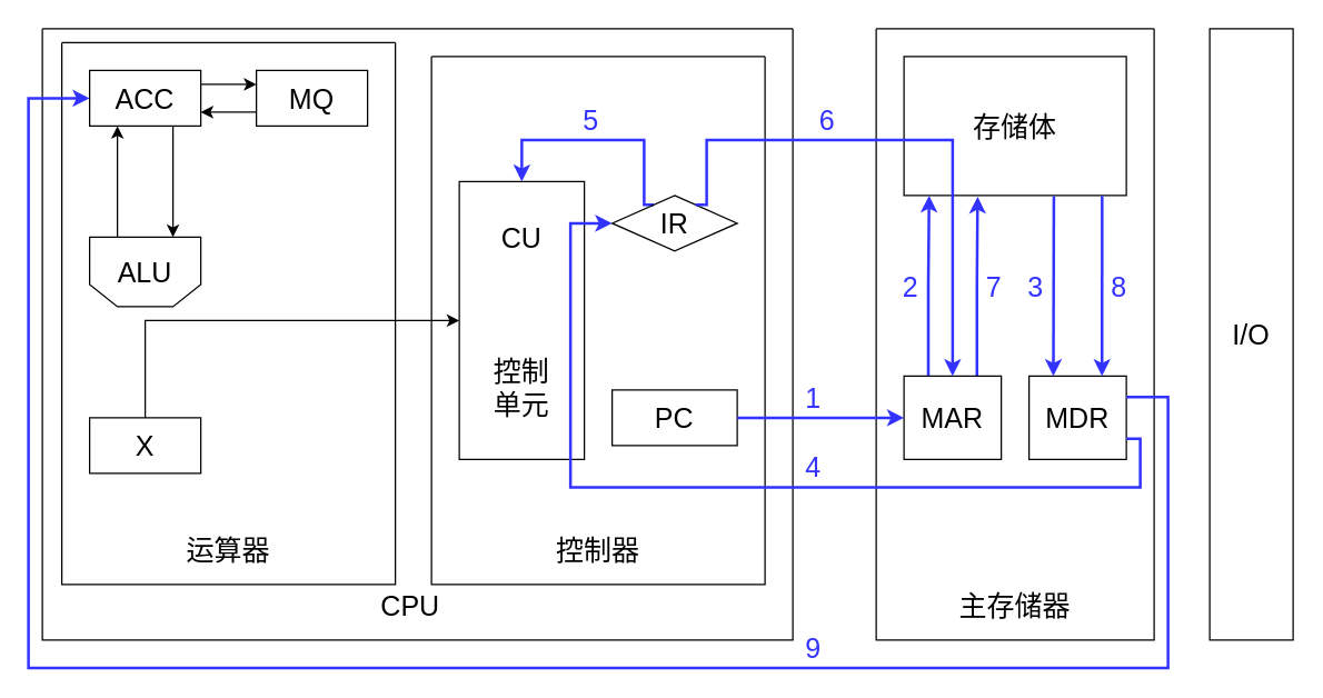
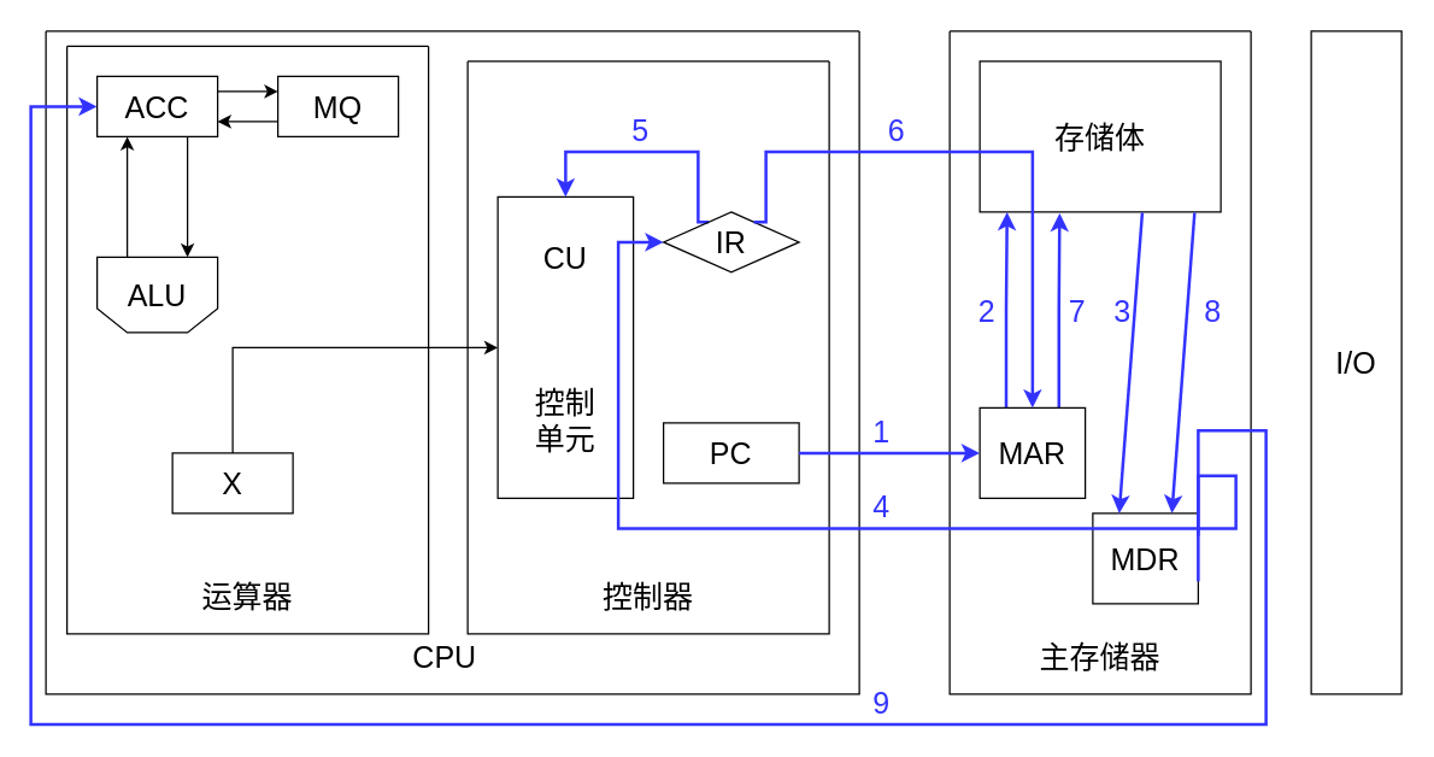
  <mxCell id="0" />
  <mxCell id="1" parent="0" />
  <mxCell id="2" value="" style="swimlane;startSize=0;fillColor=none;" parent="1" vertex="1"><mxGeometry x="30" y="20" width="540" height="440" as="geometry" /></mxCell>
  <mxCell id="3" value="" style="swimlane;startSize=0;" parent="2" vertex="1"><mxGeometry x="14" y="10" width="240" height="390" as="geometry" /></mxCell>
  <mxCell id="4" style="edgeStyle=orthogonalEdgeStyle;rounded=0;orthogonalLoop=1;jettySize=auto;html=1;exitX=1;exitY=0.25;exitDx=0;exitDy=0;entryX=0;entryY=0.25;entryDx=0;entryDy=0;fontSize=20;" parent="3" source="6" target="8" edge="1"><mxGeometry relative="1" as="geometry" /></mxCell>
  <mxCell id="5" style="edgeStyle=orthogonalEdgeStyle;rounded=0;orthogonalLoop=1;jettySize=auto;html=1;exitX=0.75;exitY=1;exitDx=0;exitDy=0;entryX=0.25;entryY=1;entryDx=0;entryDy=0;fontSize=20;" parent="3" source="6" target="10" edge="1"><mxGeometry relative="1" as="geometry" /></mxCell>
  <mxCell id="6" value="&lt;font style=&quot;font-size: 20px;&quot;&gt;ACC&lt;/font&gt;" style="rounded=0;whiteSpace=wrap;html=1;" parent="3" vertex="1"><mxGeometry x="20" y="20" width="80" height="40" as="geometry" /></mxCell>
  <mxCell id="7" style="edgeStyle=orthogonalEdgeStyle;rounded=0;orthogonalLoop=1;jettySize=auto;html=1;exitX=0;exitY=0.75;exitDx=0;exitDy=0;entryX=1;entryY=0.75;entryDx=0;entryDy=0;fontSize=20;" parent="3" source="8" target="6" edge="1"><mxGeometry relative="1" as="geometry" /></mxCell>
  <mxCell id="8" value="&lt;font style=&quot;font-size: 20px;&quot;&gt;MQ&lt;/font&gt;" style="rounded=0;whiteSpace=wrap;html=1;" parent="3" vertex="1"><mxGeometry x="140" y="20" width="80" height="40" as="geometry" /></mxCell>
  <mxCell id="9" style="edgeStyle=orthogonalEdgeStyle;rounded=0;orthogonalLoop=1;jettySize=auto;html=1;exitX=0.75;exitY=1;exitDx=0;exitDy=0;entryX=0.25;entryY=1;entryDx=0;entryDy=0;fontSize=20;" parent="3" source="10" target="6" edge="1"><mxGeometry relative="1" as="geometry" /></mxCell>
  <mxCell id="10" value="ALU" style="shape=loopLimit;whiteSpace=wrap;html=1;fontSize=20;fillColor=none;direction=west;size=20;" parent="3" vertex="1"><mxGeometry x="20" y="140" width="80" height="50" as="geometry" /></mxCell>
  <mxCell id="11" value="运算器" style="text;html=1;strokeColor=none;fillColor=none;align=center;verticalAlign=middle;whiteSpace=wrap;rounded=0;fontSize=20;" parent="3" vertex="1"><mxGeometry x="85" y="350" width="70" height="30" as="geometry" /></mxCell>
- <mxCell id="12" value="&lt;font style=&quot;font-size: 20px;&quot;&gt;X&lt;/font&gt;" style="rounded=0;whiteSpace=wrap;html=1;" parent="3" vertex="1"><mxGeometry x="20" y="270" width="80" height="40" as="geometry" /></mxCell>
+ <mxCell id="12" value="&lt;font style=&quot;font-size: 20px;&quot;&gt;X&lt;/font&gt;" style="rounded=0;whiteSpace=wrap;html=1;" parent="3" vertex="1"><mxGeometry x="70" y="270" width="80" height="40" as="geometry" /></mxCell>
  <mxCell id="13" style="edgeStyle=orthogonalEdgeStyle;rounded=0;orthogonalLoop=1;jettySize=auto;html=1;exitX=0.5;exitY=0;exitDx=0;exitDy=0;fontSize=20;" parent="3" source="12" target="15" edge="1"><mxGeometry relative="1" as="geometry" /></mxCell>
  <mxCell id="14" value="" style="swimlane;startSize=0;" parent="2" vertex="1"><mxGeometry x="280" y="20" width="240" height="380" as="geometry" /></mxCell>
  <mxCell id="15" value="CU&lt;br&gt;&lt;br&gt;&lt;br&gt;&lt;br&gt;控制&lt;br&gt;单元" style="rounded=0;whiteSpace=wrap;html=1;fontSize=20;fillColor=none;" parent="14" vertex="1"><mxGeometry x="20" y="90" width="90" height="200" as="geometry" /></mxCell>
  <mxCell id="16" style="edgeStyle=orthogonalEdgeStyle;rounded=0;orthogonalLoop=1;jettySize=auto;html=1;exitX=0.25;exitY=0;exitDx=0;exitDy=0;entryX=0.5;entryY=0;entryDx=0;entryDy=0;strokeColor=#3333FF;strokeWidth=2;" parent="14" source="17" target="15" edge="1"><mxGeometry relative="1" as="geometry"><Array as="points"><mxPoint x="153" y="60" /><mxPoint x="65" y="60" /></Array></mxGeometry></mxCell>
  <mxCell id="17" value="IR" style="rhombus;whiteSpace=wrap;html=1;fontSize=20;fillColor=none;" parent="14" vertex="1"><mxGeometry x="130" y="100" width="90" height="40" as="geometry" /></mxCell>
  <mxCell id="18" value="PC" style="rounded=0;whiteSpace=wrap;html=1;fontSize=20;fillColor=none;" parent="14" vertex="1"><mxGeometry x="130" y="240" width="90" height="40" as="geometry" /></mxCell>
  <mxCell id="19" value="控制器" style="text;html=1;strokeColor=none;fillColor=none;align=center;verticalAlign=middle;whiteSpace=wrap;rounded=0;fontSize=20;" parent="14" vertex="1"><mxGeometry x="85" y="340" width="70" height="30" as="geometry" /></mxCell>
  <mxCell id="20" value="&lt;font color=&quot;#3333ff&quot; style=&quot;font-size: 20px;&quot;&gt;5&lt;/font&gt;" style="text;html=1;strokeColor=none;fillColor=none;align=center;verticalAlign=middle;whiteSpace=wrap;rounded=0;" parent="14" vertex="1"><mxGeometry x="100" y="30" width="30" height="30" as="geometry" /></mxCell>
  <mxCell id="21" value="CPU" style="text;html=1;strokeColor=none;fillColor=none;align=center;verticalAlign=middle;whiteSpace=wrap;rounded=0;fontSize=20;" parent="2" vertex="1"><mxGeometry x="230" y="400" width="70" height="30" as="geometry" /></mxCell>
  <mxCell id="22" value="" style="swimlane;startSize=0;gradientColor=none;" parent="1" vertex="1"><mxGeometry x="630" y="20" width="200" height="440" as="geometry" /></mxCell>
  <mxCell id="23" value="存储体" style="rounded=0;whiteSpace=wrap;html=1;fontSize=20;fillColor=none;" parent="22" vertex="1"><mxGeometry x="20" y="20" width="160" height="100" as="geometry" /></mxCell>
  <mxCell id="24" style="edgeStyle=orthogonalEdgeStyle;rounded=0;orthogonalLoop=1;jettySize=auto;html=1;exitX=0.25;exitY=0;exitDx=0;exitDy=0;entryX=0.113;entryY=1;entryDx=0;entryDy=0;entryPerimeter=0;strokeColor=#3333FF;strokeWidth=2;" parent="22" source="26" target="23" edge="1"><mxGeometry relative="1" as="geometry" /></mxCell>
  <mxCell id="25" style="edgeStyle=orthogonalEdgeStyle;rounded=0;orthogonalLoop=1;jettySize=auto;html=1;exitX=0.75;exitY=0;exitDx=0;exitDy=0;entryX=0.331;entryY=1.008;entryDx=0;entryDy=0;entryPerimeter=0;strokeColor=#3333FF;strokeWidth=2;" parent="22" source="26" target="23" edge="1"><mxGeometry relative="1" as="geometry" /></mxCell>
  <mxCell id="26" value="MAR" style="rounded=0;whiteSpace=wrap;html=1;fontSize=20;fillColor=none;" parent="22" vertex="1"><mxGeometry x="20" y="250" width="70" height="60" as="geometry" /></mxCell>
- <mxCell id="27" value="MDR" style="rounded=0;whiteSpace=wrap;html=1;fontSize=20;fillColor=none;" parent="22" vertex="1"><mxGeometry x="110" y="250" width="70" height="60" as="geometry" /></mxCell>
+ <mxCell id="27" value="MDR" style="rounded=0;whiteSpace=wrap;html=1;fontSize=20;fillColor=none;" parent="22" vertex="1"><mxGeometry x="95" y="320" width="70" height="60" as="geometry" /></mxCell>
  <mxCell id="28" value="主存储器" style="text;html=1;strokeColor=none;fillColor=none;align=center;verticalAlign=middle;whiteSpace=wrap;rounded=0;fontSize=20;" parent="22" vertex="1"><mxGeometry x="55" y="400" width="90" height="30" as="geometry" /></mxCell>
  <mxCell id="29" value="" style="endArrow=classic;html=1;rounded=0;strokeColor=#3333FF;strokeWidth=2;entryX=0.25;entryY=0;entryDx=0;entryDy=0;exitX=0.674;exitY=1.005;exitDx=0;exitDy=0;exitPerimeter=0;" parent="22" source="23" target="27" edge="1"><mxGeometry width="50" height="50" relative="1" as="geometry"><mxPoint x="-80" y="260" as="sourcePoint" /><mxPoint x="-30" y="210" as="targetPoint" /></mxGeometry></mxCell>
  <mxCell id="30" value="" style="endArrow=classic;html=1;rounded=0;strokeColor=#3333FF;strokeWidth=2;entryX=0.75;entryY=0;entryDx=0;entryDy=0;exitX=0.891;exitY=1.005;exitDx=0;exitDy=0;exitPerimeter=0;" parent="22" source="23" target="27" edge="1"><mxGeometry width="50" height="50" relative="1" as="geometry"><mxPoint x="137.84" y="130.5" as="sourcePoint" /><mxPoint x="137.5" y="260" as="targetPoint" /></mxGeometry></mxCell>
  <mxCell id="31" value="&lt;font color=&quot;#3333ff&quot;&gt;&lt;span style=&quot;font-size: 20px;&quot;&gt;2&lt;/span&gt;&lt;/font&gt;" style="text;html=1;strokeColor=none;fillColor=none;align=center;verticalAlign=middle;whiteSpace=wrap;rounded=0;" parent="22" vertex="1"><mxGeometry x="10" y="170" width="30" height="30" as="geometry" /></mxCell>
  <mxCell id="32" value="&lt;font color=&quot;#3333ff&quot; style=&quot;font-size: 20px;&quot;&gt;3&lt;/font&gt;" style="text;html=1;strokeColor=none;fillColor=none;align=center;verticalAlign=middle;whiteSpace=wrap;rounded=0;" parent="22" vertex="1"><mxGeometry x="100" y="170" width="30" height="30" as="geometry" /></mxCell>
  <mxCell id="33" value="&lt;font color=&quot;#3333ff&quot; style=&quot;font-size: 20px;&quot;&gt;7&lt;/font&gt;" style="text;html=1;strokeColor=none;fillColor=none;align=center;verticalAlign=middle;whiteSpace=wrap;rounded=0;" parent="22" vertex="1"><mxGeometry x="70" y="170" width="30" height="30" as="geometry" /></mxCell>
  <mxCell id="34" value="&lt;font color=&quot;#3333ff&quot; style=&quot;font-size: 20px;&quot;&gt;8&lt;/font&gt;" style="text;html=1;strokeColor=none;fillColor=none;align=center;verticalAlign=middle;whiteSpace=wrap;rounded=0;" parent="22" vertex="1"><mxGeometry x="160" y="170" width="30" height="30" as="geometry" /></mxCell>
  <mxCell id="35" value="I/O" style="rounded=0;whiteSpace=wrap;html=1;fontSize=20;fillColor=none;" parent="1" vertex="1"><mxGeometry x="870" y="20" width="60" height="440" as="geometry" /></mxCell>
  <mxCell id="36" style="edgeStyle=orthogonalEdgeStyle;rounded=0;orthogonalLoop=1;jettySize=auto;html=1;exitX=1;exitY=0.5;exitDx=0;exitDy=0;entryX=0;entryY=0.5;entryDx=0;entryDy=0;strokeColor=#3333FF;strokeWidth=2;" parent="1" source="18" target="26" edge="1"><mxGeometry relative="1" as="geometry" /></mxCell>
  <mxCell id="37" style="edgeStyle=orthogonalEdgeStyle;rounded=0;orthogonalLoop=1;jettySize=auto;html=1;exitX=1;exitY=0.75;exitDx=0;exitDy=0;entryX=0;entryY=0.5;entryDx=0;entryDy=0;strokeColor=#3333FF;strokeWidth=2;" parent="1" source="27" target="17" edge="1"><mxGeometry relative="1" as="geometry"><Array as="points"><mxPoint x="820" y="315" /><mxPoint x="820" y="350" /><mxPoint x="410" y="350" /><mxPoint x="410" y="160" /></Array></mxGeometry></mxCell>
  <mxCell id="38" style="edgeStyle=orthogonalEdgeStyle;rounded=0;orthogonalLoop=1;jettySize=auto;html=1;exitX=0.75;exitY=0;exitDx=0;exitDy=0;strokeColor=#3333FF;strokeWidth=2;" parent="1" source="17" target="26" edge="1"><mxGeometry relative="1" as="geometry"><Array as="points"><mxPoint x="508" y="100" /><mxPoint x="685" y="100" /></Array></mxGeometry></mxCell>
  <mxCell id="39" style="edgeStyle=orthogonalEdgeStyle;rounded=0;orthogonalLoop=1;jettySize=auto;html=1;exitX=1;exitY=0.25;exitDx=0;exitDy=0;strokeColor=#3333FF;strokeWidth=2;entryX=0;entryY=0.5;entryDx=0;entryDy=0;" parent="1" source="27" target="6" edge="1"><mxGeometry relative="1" as="geometry"><mxPoint x="-30" y="60" as="targetPoint" /><Array as="points"><mxPoint x="840" y="285" /><mxPoint x="840" y="480" /><mxPoint x="20" y="480" /><mxPoint x="20" y="70" /></Array></mxGeometry></mxCell>
  <mxCell id="40" value="&lt;font color=&quot;#3333ff&quot; style=&quot;font-size: 20px;&quot;&gt;1&lt;/font&gt;" style="text;html=1;strokeColor=none;fillColor=none;align=center;verticalAlign=middle;whiteSpace=wrap;rounded=0;" parent="1" vertex="1"><mxGeometry x="570" y="270" width="30" height="30" as="geometry" /></mxCell>
  <mxCell id="41" value="&lt;font color=&quot;#3333ff&quot; style=&quot;font-size: 20px;&quot;&gt;4&lt;/font&gt;" style="text;html=1;strokeColor=none;fillColor=none;align=center;verticalAlign=middle;whiteSpace=wrap;rounded=0;" parent="1" vertex="1"><mxGeometry x="570" y="320" width="30" height="30" as="geometry" /></mxCell>
  <mxCell id="42" value="&lt;font color=&quot;#3333ff&quot; style=&quot;font-size: 20px;&quot;&gt;6&lt;/font&gt;" style="text;html=1;strokeColor=none;fillColor=none;align=center;verticalAlign=middle;whiteSpace=wrap;rounded=0;" parent="1" vertex="1"><mxGeometry x="580" y="70" width="30" height="30" as="geometry" /></mxCell>
  <mxCell id="43" value="&lt;font color=&quot;#3333ff&quot; style=&quot;font-size: 20px;&quot;&gt;9&lt;/font&gt;" style="text;html=1;strokeColor=none;fillColor=none;align=center;verticalAlign=middle;whiteSpace=wrap;rounded=0;" parent="1" vertex="1"><mxGeometry x="570" y="450" width="30" height="30" as="geometry" /></mxCell>
